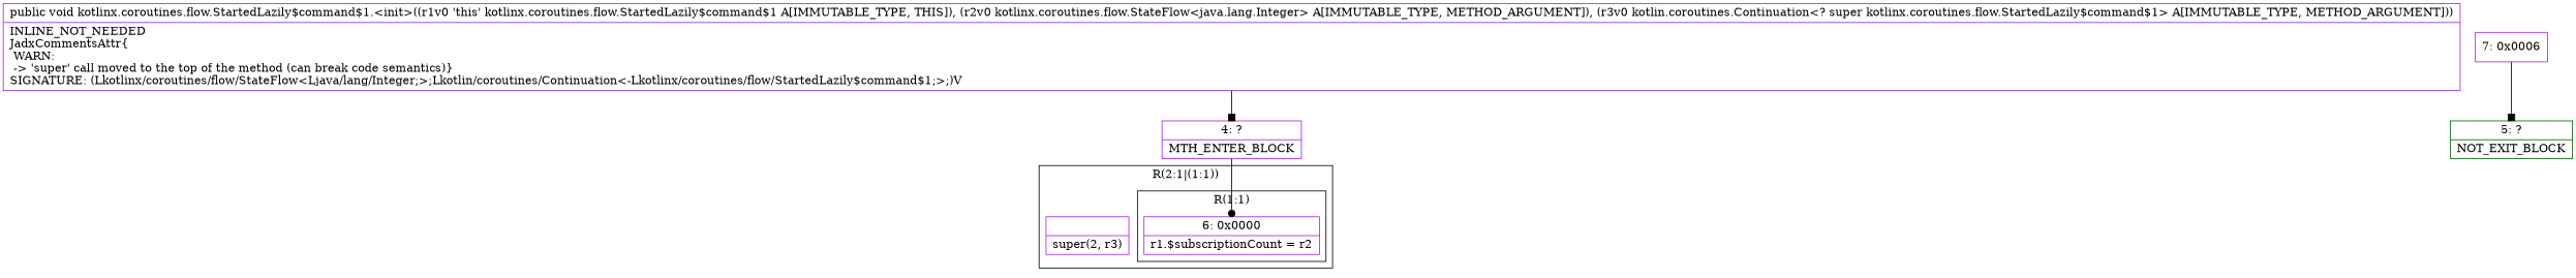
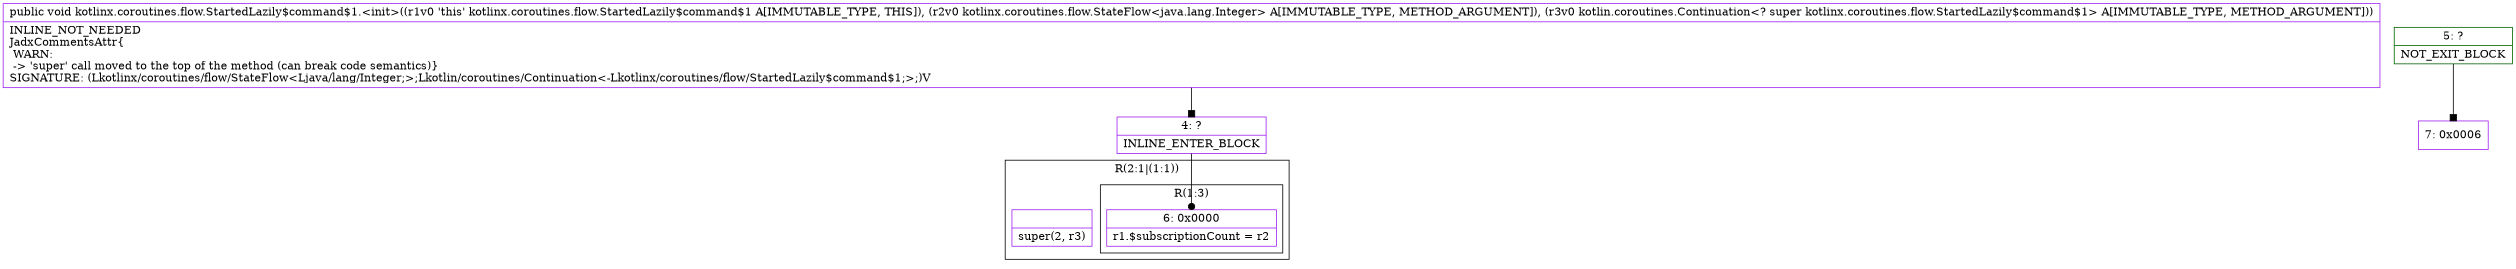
  digraph {
    node [color=purple shape=record]
    edge [arrowhead=box]
    n1 [label="{6\:\ 0x0000|r1.$subscriptionCount = r2\l}"]
    n2 [label="{|super(2, r3)\l}"]
    n3 [label="{7\:\ 0x0006}"]
    n4 [color=darkgreen label="{5\:\ ?|NOT_EXIT_BLOCK\l}"]
-   n5 [label="{4\:\ ?|MTH_ENTER_BLOCK\l}"]
+   n5 [label="{4\:\ ?|INLINE_ENTER_BLOCK\l}"]
    n6 [label="{public void kotlinx.coroutines.flow.StartedLazily$command$1.\<init\>((r1v0 'this' kotlinx.coroutines.flow.StartedLazily$command$1 A[IMMUTABLE_TYPE, THIS]), (r2v0 kotlinx.coroutines.flow.StateFlow\<java.lang.Integer\> A[IMMUTABLE_TYPE, METHOD_ARGUMENT]), (r3v0 kotlin.coroutines.Continuation\<? super kotlinx.coroutines.flow.StartedLazily$command$1\> A[IMMUTABLE_TYPE, METHOD_ARGUMENT]))  | INLINE_NOT_NEEDED\lJadxCommentsAttr\{\l WARN: \l \-\> 'super' call moved to the top of the method (can break code semantics)\}\lSIGNATURE: (Lkotlinx\/coroutines\/flow\/StateFlow\<Ljava\/lang\/Integer;\>;Lkotlin\/coroutines\/Continuation\<\-Lkotlinx\/coroutines\/flow\/StartedLazily$command$1;\>;)V\l}"]
    subgraph cluster_1 {
      label="R(2:1|(1:1))"
      n2
      subgraph cluster_2 {
-       label="R(1:1)"
+       label="R(1:3)"
        n1
      }
    }
-   n3 -> n4
+   n4 -> n3
    n5 -> n1 [arrowhead=dot]
    n6 -> n5
  }
